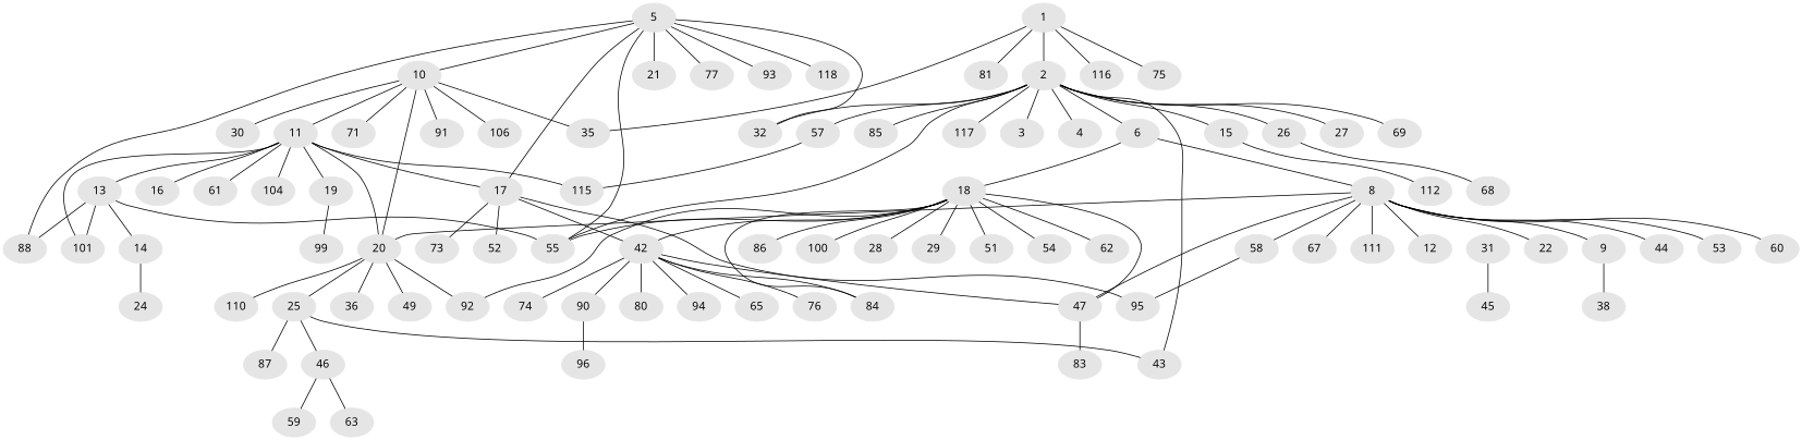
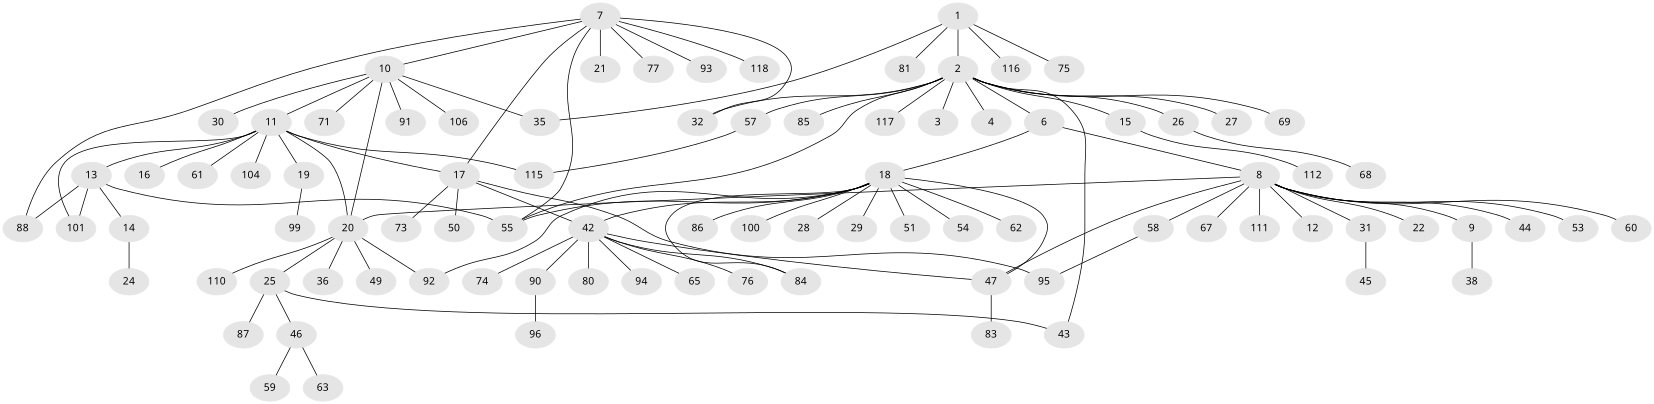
  graph {
    fontname="Noto Sans"
    node [color=gray90 fontname="Noto Sans" style=filled]
    edge [fontname="Noto Sans"]
    1 [super="+70"]
    2 [super="+5"]
    35 [super="+40"]
    75
    81
    116
    3
    4
    6
    15 [super="+33"]
    26 [super="+39"]
    27
    43
    55 [super="+64"]
    57 [super="+97"]
    69
    85 [super="+109"]
    117
    32
    8 [super="+66"]
    18 [super="+34"]
-   7 [super="+37" label=5]
+   7 [super="+37"]
    10 [super="+48"]
    17 [super="+113"]
    21
    77
    88
    93
    118
    112
    68
    115
    9
    12
    20 [super="+41"]
    22
    31 [super="+50"]
    44 [super="+72"]
    47 [super="+78"]
    53
    58
    60
    67
    111
    42 [super="+46"]
    28
    29
    51
    54 [super="+103"]
    62
    84
    86
    92
    100
    11 [super="+102"]
    30
    71
    91
    106
-   52
+   52 [label=50]
    73
    95
    38
    25 [super="+107"]
    36
    49 [super="+108"]
    110
    45
    83
    13 [super="+114"]
    16
    19 [super="+87"]
    61
    101
    104
    14 [super="+23"]
    99
    24
    65
    74 [super="+98"]
    76
    80
    90 [super="+105"]
    94
    n85 [label=46 super="+82"]
    n86 [label=87]
    59
    63
    96
    1 -- 2
    1 -- 35
    1 -- 75
    1 -- 81
    1 -- 116
    2 -- 3
    2 -- 4
    2 -- 6
    2 -- 15
    2 -- 26
    2 -- 27
    2 -- 43
    2 -- 55
    2 -- 57
    2 -- 69
    2 -- 85
    2 -- 117
    2 -- 32
    6 -- 8
    6 -- 18
    15 -- 112
    26 -- 68
    57 -- 115
    8 -- 9
    8 -- 12
    8 -- 20
    8 -- 22
+   8 -- 31
    8 -- 44
    8 -- 47
    8 -- 53
    8 -- 58
    8 -- 60
    8 -- 67
    8 -- 111
    18 -- 55
    18 -- 47 [weight=2]
    18 -- 42
    18 -- 28
    18 -- 29
    18 -- 51
    18 -- 54
    18 -- 62
    18 -- 84
    18 -- 86
    18 -- 92
    18 -- 100
    7 -- 55
    7 -- 32
    7 -- 10
    7 -- 17
    7 -- 21
    7 -- 77
    7 -- 88
    7 -- 93
    7 -- 118
    10 -- 35
    10 -- 20
    10 -- 11
    10 -- 30
    10 -- 71
    10 -- 91
    10 -- 106
    17 -- 42
    17 -- 52
    17 -- 73
    17 -- 95
    9 -- 38
    20 -- 92
    20 -- 25
    20 -- 36
    20 -- 49
    20 -- 110
    31 -- 45
    47 -- 83
    58 -- 95
    42 -- 47
    42 -- 84
    42 -- 65
    42 -- 74
    42 -- 76
    42 -- 80
    42 -- 90
    42 -- 94
    11 -- 17
    11 -- 115
    11 -- 20
    11 -- 13
    11 -- 16
    11 -- 19
    11 -- 61
    11 -- 101
    11 -- 104
    25 -- 43
    25 -- n85
    25 -- n86
    13 -- 55
    13 -- 88
    13 -- 101
    13 -- 14
    19 -- 99
    14 -- 24
    90 -- 96
    n85 -- 59
    n85 -- 63
  }
